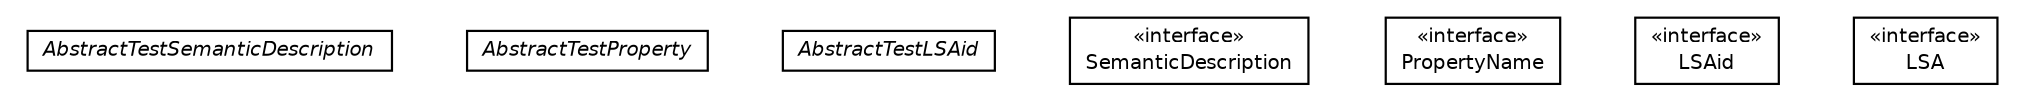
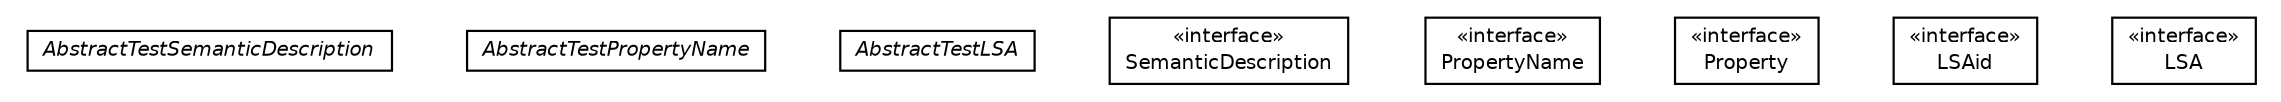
  digraph {
    node [fontcolor=black fontname=Helvetica fontsize=9.0 shape=plaintext]
    n1 [label=<<table border="0" cellborder="1" cellspacing="0" cellpadding="2" port="p" href="./AbstractTestSemanticDescription.html"> 		<tr><td><table border="0" cellspacing="0" cellpadding="1"> 			<tr><td><font face="Helvetica-Oblique"> AbstractTestSemanticDescription </font></td></tr> 		</table></td></tr> 		</table>>]
-   n3 [label=<<table border="0" cellborder="1" cellspacing="0" cellpadding="2" port="p" href="./AbstractTestProperty.html"> 		<tr><td><table border="0" cellspacing="0" cellpadding="1"> 			<tr><td><font face="Helvetica-Oblique"> AbstractTestProperty </font></td></tr> 		</table></td></tr> 		</table>>]
-   n4 [label=<<table border="0" cellborder="1" cellspacing="0" cellpadding="2" port="p" href="./AbstractTestLSAid.html"> 		<tr><td><table border="0" cellspacing="0" cellpadding="1"> 			<tr><td><font face="Helvetica-Oblique"> AbstractTestLSAid </font></td></tr> 		</table></td></tr> 		</table>>]
+   n2 [label=<<table border="0" cellborder="1" cellspacing="0" cellpadding="2" port="p" href="./AbstractTestPropertyName.html"> 		<tr><td><table border="0" cellspacing="0" cellpadding="1"> 			<tr><td><font face="Helvetica-Oblique"> AbstractTestPropertyName </font></td></tr> 		</table></td></tr> 		</table>>]
+   n5 [label=<<table border="0" cellborder="1" cellspacing="0" cellpadding="2" port="p" href="./AbstractTestLSA.html"> 		<tr><td><table border="0" cellspacing="0" cellpadding="1"> 			<tr><td><font face="Helvetica-Oblique"> AbstractTestLSA </font></td></tr> 		</table></td></tr> 		</table>>]
    n6 [label=<<table border="0" cellborder="1" cellspacing="0" cellpadding="2" port="p" href="./SemanticDescription.html"> 		<tr><td><table border="0" cellspacing="0" cellpadding="1"> 			<tr><td> &laquo;interface&raquo; </td></tr> 			<tr><td> SemanticDescription </td></tr> 		</table></td></tr> 		</table>>]
    n7 [label=<<table border="0" cellborder="1" cellspacing="0" cellpadding="2" port="p" href="./PropertyName.html"> 		<tr><td><table border="0" cellspacing="0" cellpadding="1"> 			<tr><td> &laquo;interface&raquo; </td></tr> 			<tr><td> PropertyName </td></tr> 		</table></td></tr> 		</table>>]
+   n8 [label=<<table border="0" cellborder="1" cellspacing="0" cellpadding="2" port="p" href="./Property.html"> 		<tr><td><table border="0" cellspacing="0" cellpadding="1"> 			<tr><td> &laquo;interface&raquo; </td></tr> 			<tr><td> Property </td></tr> 		</table></td></tr> 		</table>>]
    n9 [label=<<table border="0" cellborder="1" cellspacing="0" cellpadding="2" port="p" href="./LSAid.html"> 		<tr><td><table border="0" cellspacing="0" cellpadding="1"> 			<tr><td> &laquo;interface&raquo; </td></tr> 			<tr><td> LSAid </td></tr> 		</table></td></tr> 		</table>>]
    n10 [label=<<table border="0" cellborder="1" cellspacing="0" cellpadding="2" port="p" href="./LSA.html"> 		<tr><td><table border="0" cellspacing="0" cellpadding="1"> 			<tr><td> &laquo;interface&raquo; </td></tr> 			<tr><td> LSA </td></tr> 		</table></td></tr> 		</table>>]
  }
